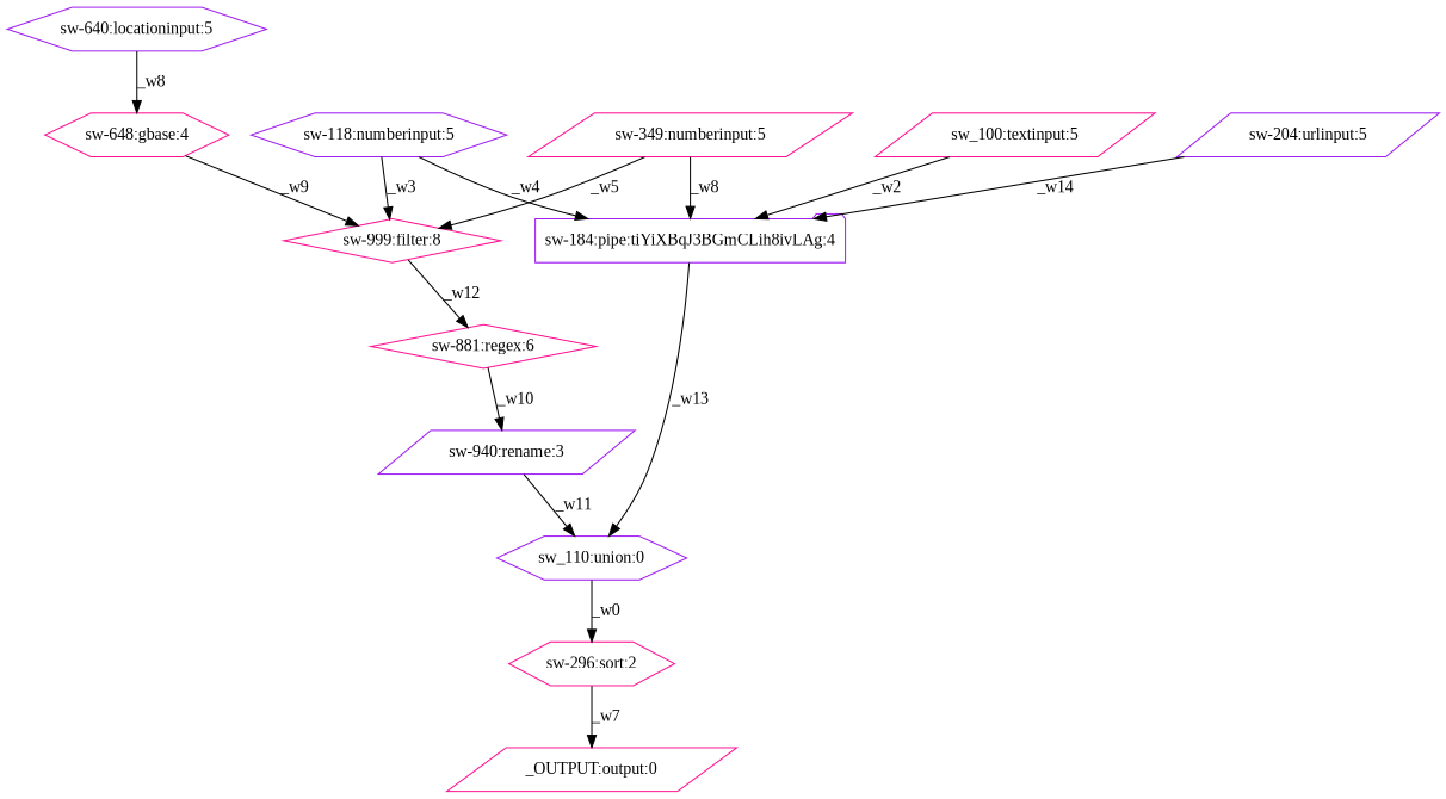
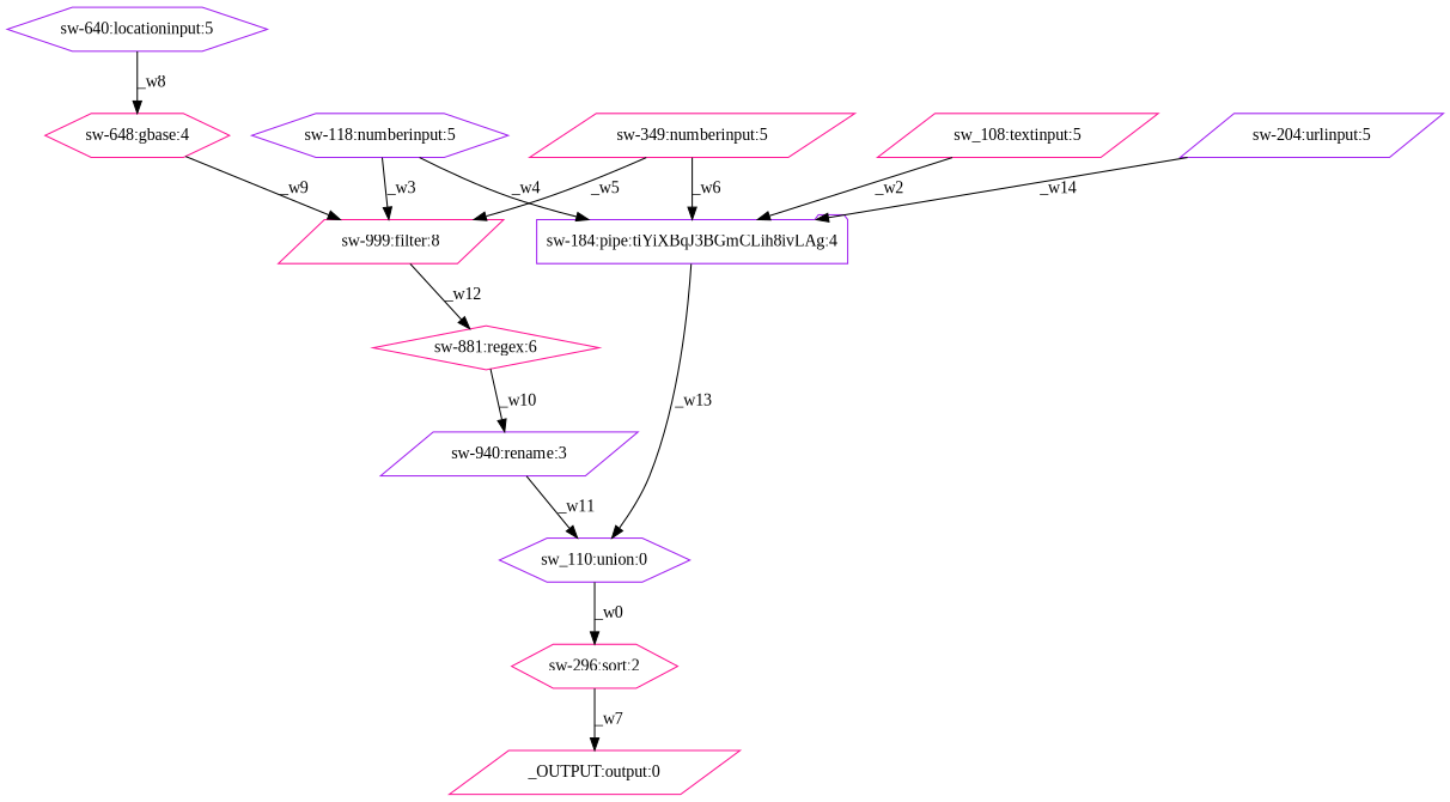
  digraph {
    fontname="Liberation Serif"
    node [color=deeppink fontname="Liberation Serif" shape=parallelogram]
    edge [fontname="Liberation Serif"]
    n1 [label="_OUTPUT:output:0"]
    n2 [label="sw-648:gbase:4" shape=hexagon]
-   n3 [label="sw-999:filter:8" shape=diamond]
+   n3 [label="sw-999:filter:8"]
    n4 [label="sw-881:regex:6" shape=diamond]
    n5 [color=purple label="sw-940:rename:3"]
    n6 [color=purple label="sw_110:union:0" shape=hexagon]
    n7 [label="sw-296:sort:2" shape=hexagon]
-   n8 [label="sw_100:textinput:5"]
+   n8 [label="sw_108:textinput:5"]
    n9 [color=purple label="sw-184:pipe:tiYiXBqJ3BGmCLih8ivLAg:4" shape=folder]
    n10 [color=purple label="sw-640:locationinput:5" shape=hexagon]
    n11 [color=purple label="sw-118:numberinput:5" shape=hexagon]
    n12 [label="sw-349:numberinput:5"]
    n13 [color=purple label="sw-204:urlinput:5"]
    n2 -> n3 [label=_w9]
    n3 -> n4 [label=_w12]
    n4 -> n5 [label=_w10]
    n5 -> n6 [label=_w11]
    n6 -> n7 [label=_w0]
    n7 -> n1 [label=_w7]
    n8 -> n9 [label=_w2]
    n9 -> n6 [label=_w13]
    n10 -> n2 [label=_w8]
    n11 -> n3 [label=_w3]
    n11 -> n9 [label=_w4]
    n12 -> n3 [label=_w5]
-   n12 -> n9 [label=_w8]
+   n12 -> n9 [label=_w6]
    n13 -> n9 [label=_w14]
  }
